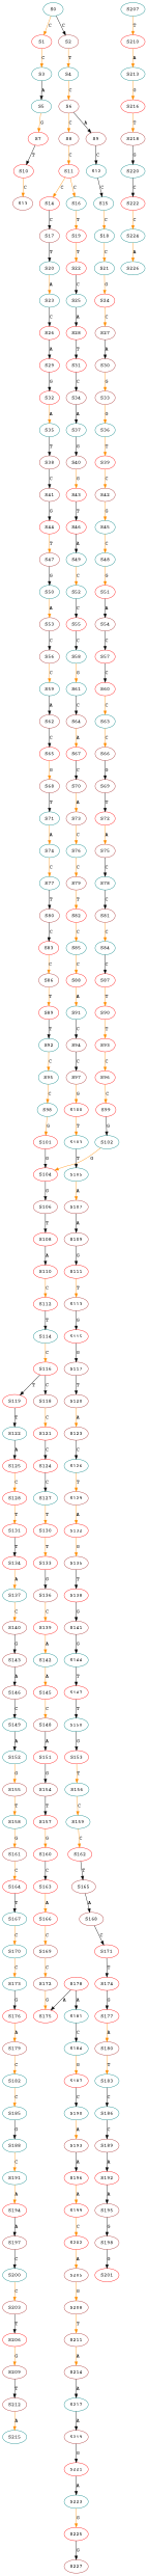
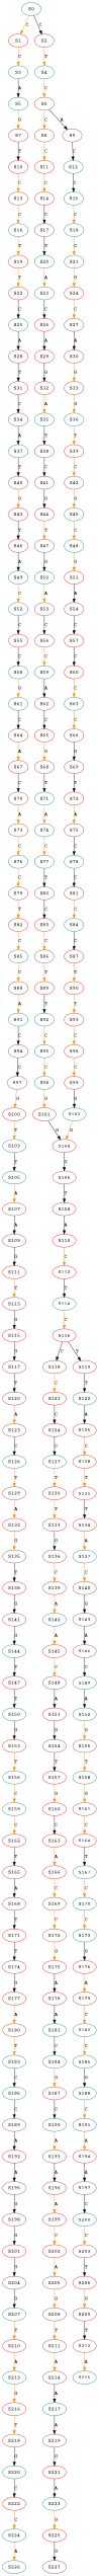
  strict digraph {
    fontname="Courier Prime"
    node [color=red fontname="Courier Prime"]
    edge [color=darkorange fontname="Courier Prime"]
    S0 [color=teal]
    S1
    S2 [color=brown]
    S3 [color=teal]
    S4 [color=teal]
    S5 [color=teal]
    S6 [color=brown]
    S7
    S8 [color=brown]
    S9 [color=brown]
    S10
    S11
    S12 [color=teal]
    S13 [color=brown]
    S14
    S15 [color=teal]
    S16 [color=teal]
    S17 [color=brown]
    S18 [color=teal]
    S19
    S20 [color=teal]
    S21 [color=teal]
    S22
    S23 [color=teal]
    S24
    S25 [color=teal]
    S26
    S27 [color=brown]
    S28
    S29
    S30 [color=brown]
    S31
    S32
    S33 [color=brown]
    S34 [color=brown]
    S35 [color=teal]
    S36 [color=teal]
    S37 [color=teal]
    S38 [color=brown]
    S39
    S40 [color=brown]
    S41 [color=brown]
    S42 [color=brown]
    S43
    S44
    S45 [color=teal]
    S46
    S47 [color=brown]
    S48 [color=teal]
    S49 [color=teal]
    S50 [color=teal]
    S51
    S52 [color=teal]
    S53 [color=brown]
    S54 [color=brown]
    S55
    S56 [color=brown]
    S57
    S58 [color=teal]
    S59 [color=teal]
    S60
    S61 [color=teal]
    S62 [color=brown]
    S63 [color=teal]
    S64 [color=brown]
    S65
    S66 [color=brown]
    S67
    S68 [color=brown]
    S69 [color=brown]
    S70 [color=brown]
    S71 [color=teal]
    S72
    S73 [color=brown]
    S74 [color=teal]
    S75 [color=brown]
    S76 [color=teal]
    S77 [color=teal]
    S78 [color=teal]
    S79 [color=brown]
    S80 [color=brown]
    S81 [color=brown]
    S82
    S83
    S84 [color=teal]
    S85 [color=teal]
    S86 [color=brown]
    S87
    S88
    S89
    S90
    S91 [color=teal]
    S92 [color=teal]
    S93
    S94 [color=brown]
    S95 [color=teal]
    S96
    S97 [color=brown]
    S98 [color=teal]
    S99
    S100
    S101
    S102 [color=teal]
    S103 [color=teal]
    S104
    S105 [color=teal]
    S106 [color=brown]
    S107 [color=brown]
    S108
    S109 [color=brown]
    S110
    S111
    S112
    S113 [color=brown]
    S114 [color=teal]
    S115
    S116
    S117 [color=brown]
    S118 [color=brown]
    S119
    S120 [color=brown]
    S121
    S122 [color=teal]
    S123 [color=brown]
    S124
    S125
    S126 [color=teal]
    S127 [color=teal]
    S128
    S129 [color=brown]
    S130
    S131
    S132
    S133
    S134
    S135 [color=brown]
    S136 [color=brown]
    S137 [color=teal]
    S138
    S139
    S140 [color=brown]
    S141 [color=brown]
    S142 [color=teal]
    S143 [color=brown]
    S144 [color=teal]
    S145
    S146 [color=brown]
    S147
    S148 [color=brown]
    S149 [color=teal]
    S150 [color=teal]
    S151
    S152 [color=teal]
    S153
    S154 [color=brown]
    S155 [color=brown]
    S156 [color=teal]
    S157
    S158 [color=teal]
    S159 [color=teal]
    S160
    S161 [color=brown]
    S162
    S163
    S164
    S165 [color=brown]
    S166
    S167 [color=teal]
    S168 [color=brown]
    S169 [color=brown]
    S170 [color=teal]
    S171
    S172 [color=brown]
    S173 [color=teal]
    S174
    S175
    S176
    S177
    S178
    S179 [color=brown]
    S180 [color=brown]
    S181 [color=teal]
    S182 [color=teal]
    S183 [color=teal]
    S184 [color=teal]
    S185 [color=teal]
    S186 [color=teal]
    S187
    S188 [color=teal]
    S189 [color=brown]
    S190 [color=teal]
    S191 [color=teal]
    S192
    S193 [color=brown]
    S194
    S195 [color=brown]
    S196
    S197 [color=brown]
    S198 [color=brown]
    S199
    S200 [color=teal]
    S201
    S202
    S203 [color=brown]
+   S204 [color=brown]
    S205 [color=brown]
    S206
    S207 [color=teal]
    S208 [color=brown]
    S209 [color=brown]
    S210
    S211 [color=brown]
    S212 [color=brown]
    S213 [color=teal]
    S214 [color=brown]
    S215 [color=teal]
    S216
    S217 [color=teal]
    S218 [color=brown]
    S219 [color=brown]
    S220 [color=teal]
    S221
    S222
    S223 [color=teal]
    S224 [color=teal]
    S225
    S226 [color=teal]
    S227 [color=brown]
    S0 -> S1 [label=C]
    S0 -> S2 [color=black label=C]
    S1 -> S3 [label=C]
    S2 -> S4 [label=T]
    S3 -> S5 [color=black label=A]
    S4 -> S6 [label=C]
    S5 -> S7 [label=G]
    S6 -> S8 [label=C]
    S6 -> S9 [color=black label=A]
    S7 -> S10 [color=black label=T]
    S8 -> S11 [label=C]
    S9 -> S12 [color=black label=C]
    S10 -> S13 [label=C]
    S11 -> S14 [label=C]
    S12 -> S15 [color=black label=C]
-   S11 -> S16 [label=C]
+   S13 -> S16 [label=C]
    S14 -> S17 [color=black label=C]
    S15 -> S18 [label=C]
    S16 -> S19 [label=T]
    S17 -> S20 [color=black label=T]
    S18 -> S21 [label=C]
    S19 -> S22 [label=T]
    S20 -> S23 [label=A]
    S21 -> S24 [label=G]
    S22 -> S25 [color=black label=C]
    S23 -> S26 [color=black label=C]
    S24 -> S27 [label=C]
    S25 -> S28 [color=black label=A]
    S26 -> S29 [color=black label=A]
    S27 -> S30 [color=black label=A]
    S28 -> S31 [color=black label=T]
    S29 -> S32 [color=black label=G]
    S30 -> S33 [label=G]
    S31 -> S34 [color=black label=C]
    S32 -> S35 [label=A]
    S33 -> S36 [label=G]
    S34 -> S37 [color=black label=A]
    S35 -> S38 [color=black label=T]
    S36 -> S39 [label=T]
-   S37 -> S40 [color=black label=G]
+   S37 -> S40 [color=black label=T]
    S38 -> S41 [color=black label=C]
    S39 -> S42 [label=C]
    S40 -> S43 [label=G]
    S41 -> S44 [color=black label=G]
    S42 -> S45 [label=G]
    S43 -> S46 [color=black label=T]
    S44 -> S47 [label=T]
    S45 -> S48 [label=C]
    S46 -> S49 [color=black label=A]
    S47 -> S50 [color=black label=G]
    S48 -> S51 [label=G]
    S49 -> S52 [label=C]
    S50 -> S53 [label=A]
    S51 -> S54 [color=black label=A]
    S52 -> S55 [color=black label=C]
    S53 -> S56 [color=black label=C]
    S54 -> S57 [color=black label=C]
    S55 -> S58 [color=black label=C]
    S56 -> S59 [label=C]
    S57 -> S60 [color=black label=C]
    S58 -> S61 [label=G]
    S59 -> S62 [color=black label=A]
    S60 -> S63 [label=C]
    S61 -> S64 [color=black label=C]
    S62 -> S65 [color=black label=C]
    S63 -> S66 [label=C]
    S64 -> S67 [label=A]
    S65 -> S68 [label=G]
    S66 -> S69 [color=black label=G]
    S67 -> S70 [color=black label=C]
    S68 -> S71 [color=black label=T]
    S69 -> S72 [color=black label=T]
    S70 -> S73 [label=A]
    S71 -> S74 [label=A]
    S72 -> S75 [label=A]
    S73 -> S76 [label=C]
    S74 -> S77 [label=C]
    S75 -> S78 [color=black label=C]
    S76 -> S79 [label=C]
    S77 -> S80 [color=black label=T]
    S78 -> S81 [color=black label=C]
    S79 -> S82 [label=T]
    S80 -> S83 [color=black label=C]
    S81 -> S84 [label=C]
    S82 -> S85 [label=C]
    S83 -> S86 [label=C]
    S84 -> S87 [color=black label=C]
    S85 -> S88 [label=C]
    S86 -> S89 [label=T]
    S87 -> S90 [label=T]
    S88 -> S91 [label=A]
    S89 -> S92 [color=black label=T]
    S90 -> S93 [label=T]
    S91 -> S94 [color=black label=C]
    S92 -> S95 [label=C]
    S93 -> S96 [label=C]
    S94 -> S97 [color=black label=C]
    S95 -> S98 [label=C]
    S96 -> S99 [label=C]
    S97 -> S100 [label=G]
    S98 -> S101 [label=G]
    S99 -> S102 [color=black label=G]
    S100 -> S103 [label=T]
    S101 -> S104 [color=black label=G]
    S102 -> S104 [label=G]
    S103 -> S105 [color=black label=T]
    S104 -> S106 [color=black label=G]
    S105 -> S107 [label=A]
    S106 -> S108 [color=black label=T]
    S107 -> S109 [color=black label=A]
    S108 -> S110 [color=black label=A]
    S109 -> S111 [color=black label=G]
    S110 -> S112 [label=C]
    S111 -> S113 [label=T]
    S112 -> S114 [color=black label=T]
    S113 -> S115 [color=black label=G]
    S114 -> S116 [label=C]
    S115 -> S117 [color=black label=G]
    S116 -> S118 [color=black label=C]
    S116 -> S119 [color=black label=T]
    S117 -> S120 [color=black label=T]
    S118 -> S121 [label=C]
    S119 -> S122 [color=black label=T]
    S120 -> S123 [label=A]
    S121 -> S124 [color=black label=C]
    S122 -> S125 [color=black label=A]
    S123 -> S126 [color=black label=C]
    S124 -> S127 [color=black label=C]
    S125 -> S128 [label=C]
    S126 -> S129 [label=T]
    S127 -> S130 [label=T]
    S128 -> S131 [label=T]
    S129 -> S132 [label=A]
    S130 -> S133 [label=T]
    S131 -> S134 [color=black label=T]
    S132 -> S135 [label=G]
    S133 -> S136 [color=black label=G]
    S134 -> S137 [label=A]
    S135 -> S138 [color=black label=T]
    S136 -> S139 [label=C]
    S137 -> S140 [label=C]
    S138 -> S141 [color=black label=G]
    S139 -> S142 [label=A]
    S140 -> S143 [color=black label=G]
    S141 -> S144 [color=black label=G]
    S142 -> S145 [label=A]
    S143 -> S146 [color=black label=A]
    S144 -> S147 [color=black label=T]
    S145 -> S148 [label=C]
    S146 -> S149 [color=black label=C]
    S147 -> S150 [color=black label=T]
    S148 -> S151 [color=black label=A]
    S149 -> S152 [color=black label=A]
    S150 -> S153 [color=black label=G]
    S151 -> S154 [color=black label=G]
    S152 -> S155 [label=G]
    S153 -> S156 [label=T]
    S154 -> S157 [color=black label=T]
    S155 -> S158 [label=T]
    S156 -> S159 [label=C]
    S157 -> S160 [label=G]
    S158 -> S161 [label=G]
    S159 -> S162 [label=C]
    S160 -> S163 [color=black label=C]
    S161 -> S164 [label=C]
    S162 -> S165 [color=black label=T]
    S163 -> S166 [label=A]
    S164 -> S167 [color=black label=T]
    S165 -> S168 [color=black label=A]
    S166 -> S169 [label=C]
    S167 -> S170 [label=C]
-   S168 -> S171 [color=black label=C]
+   S168 -> S171 [color=black label=T]
    S169 -> S172 [label=C]
    S170 -> S173 [label=C]
    S171 -> S174 [color=black label=T]
    S172 -> S175 [label=G]
    S173 -> S176 [color=black label=G]
    S174 -> S177 [color=black label=G]
-   S178 -> S175 [color=black label=A]
+   S175 -> S178 [color=black label=A]
    S176 -> S179 [label=A]
    S177 -> S180 [label=A]
    S178 -> S181 [color=black label=A]
    S179 -> S182 [label=C]
    S180 -> S183 [label=T]
    S181 -> S184 [color=black label=C]
    S182 -> S185 [label=C]
    S183 -> S186 [color=black label=C]
    S184 -> S187 [label=G]
    S185 -> S188 [color=black label=G]
    S186 -> S189 [color=black label=C]
    S187 -> S190 [color=black label=C]
    S188 -> S191 [label=C]
    S189 -> S192 [color=black label=A]
    S190 -> S193 [label=A]
    S191 -> S194 [label=A]
    S192 -> S195 [color=black label=A]
    S193 -> S196 [color=black label=A]
    S194 -> S197 [color=black label=A]
    S195 -> S198 [color=black label=G]
    S196 -> S199 [label=A]
    S197 -> S200 [color=black label=C]
    S198 -> S201 [color=black label=G]
    S199 -> S202 [label=C]
    S200 -> S203 [label=C]
+   S201 -> S204 [color=black label=G]
    S202 -> S205 [label=A]
    S203 -> S206 [color=black label=T]
+   S204 -> S207 [color=black label=G]
    S205 -> S208 [label=G]
    S206 -> S209 [label=G]
    S207 -> S210 [label=T]
    S208 -> S211 [label=T]
    S209 -> S212 [color=black label=T]
    S210 -> S213 [label=A]
    S211 -> S214 [label=A]
    S212 -> S215 [label=A]
    S213 -> S216 [label=G]
    S214 -> S217 [color=black label=A]
    S216 -> S218 [label=T]
    S217 -> S219 [color=black label=A]
    S218 -> S220 [color=black label=G]
    S219 -> S221 [color=black label=G]
    S220 -> S222 [color=black label=C]
    S221 -> S223 [color=black label=A]
    S222 -> S224 [label=C]
    S223 -> S225 [label=G]
    S224 -> S226 [label=A]
    S225 -> S227 [color=black label=G]
  }
